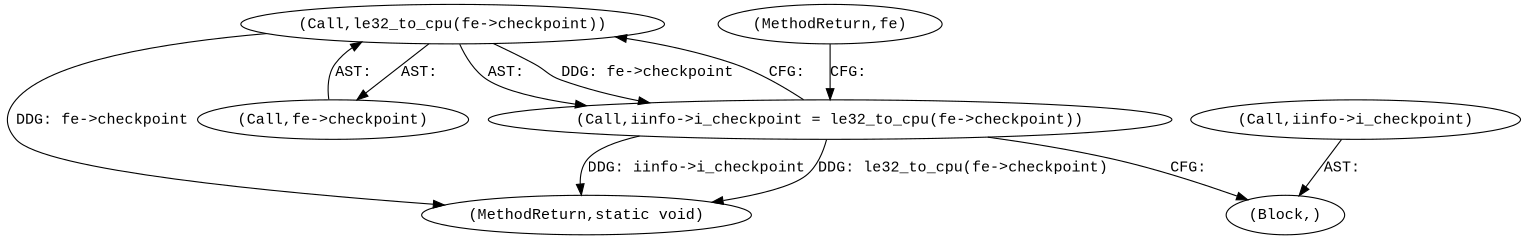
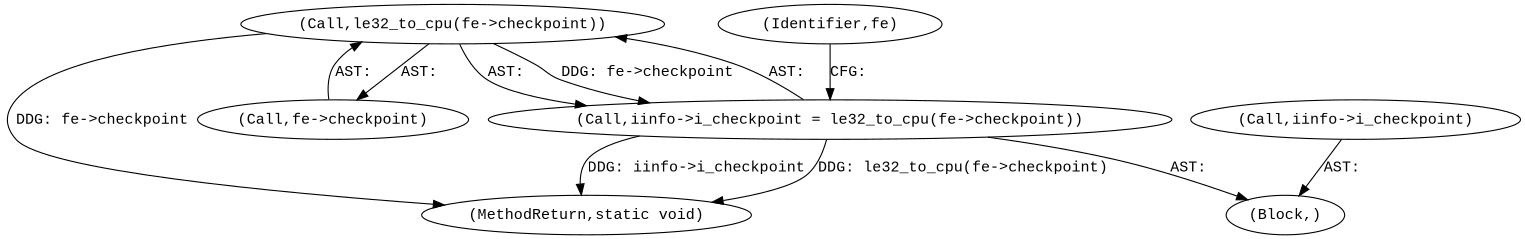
  digraph {
    fontname="Liberation Mono"
    node [fontname="Liberation Mono"]
    edge [fontname="Liberation Mono"]
    n1 [label="(Call,le32_to_cpu(fe->checkpoint))"]
    n2 [label="(Call,iinfo->i_checkpoint = le32_to_cpu(fe->checkpoint))"]
    n3 [label="(MethodReturn,static void)"]
    n4 [label="(Call,fe->checkpoint)"]
    n5 [label="(Block,)"]
    n6 [label="(Call,iinfo->i_checkpoint)"]
-   n7 [label="(MethodReturn,fe)"]
+   n7 [label="(Identifier,fe)"]
    n1 -> n2 [label="AST: "]
    n1 -> n2 [label="DDG: fe->checkpoint"]
    n1 -> n3 [label="DDG: fe->checkpoint"]
    n1 -> n4 [label="AST: "]
-   n2 -> n1 [label="CFG: "]
+   n2 -> n1 [label="AST: "]
    n2 -> n3 [label="DDG: iinfo->i_checkpoint"]
    n2 -> n3 [label="DDG: le32_to_cpu(fe->checkpoint)"]
-   n2 -> n5 [label="CFG: "]
+   n2 -> n5 [label="AST: "]
    n4 -> n1 [label="AST: "]
    n6 -> n5 [label="AST: "]
    n7 -> n2 [label="CFG: "]
  }
